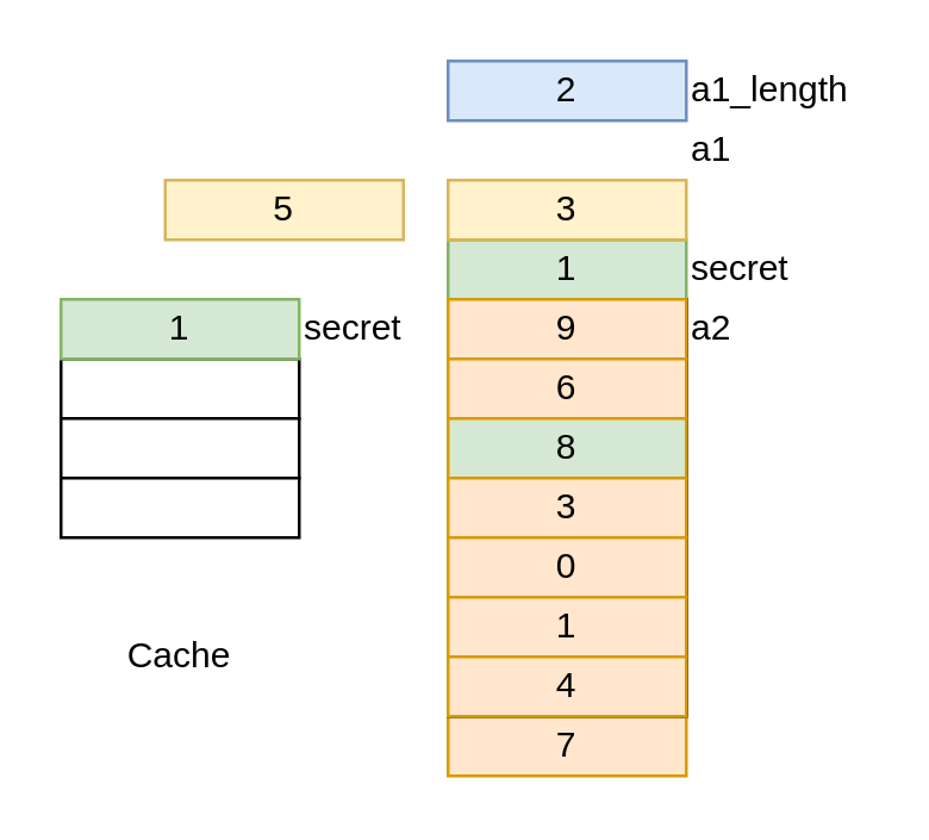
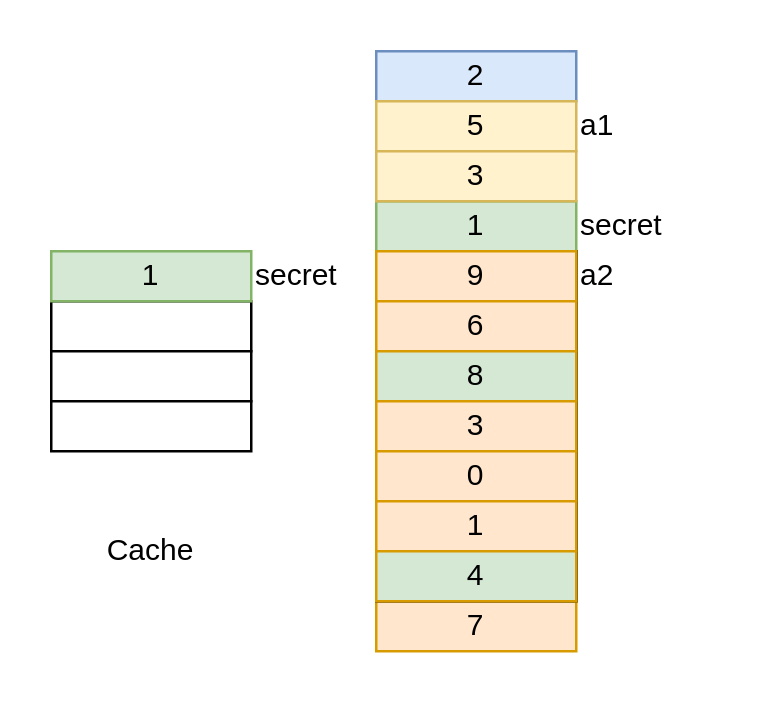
  <mxCell id="0" />
  <mxCell id="1" parent="0" />
  <mxCell id="2" value="1" style="rounded=0;whiteSpace=wrap;html=1;fillColor=#d5e8d4;strokeColor=#82b366;" vertex="1" parent="1"><mxGeometry x="150" y="80" width="80" height="20" as="geometry" /></mxCell>
  <mxCell id="3" value="2" style="rounded=0;whiteSpace=wrap;html=1;fillColor=#dae8fc;strokeColor=#6c8ebf;" vertex="1" parent="1"><mxGeometry x="150" width="80" height="20" as="geometry" y="20" /></mxCell>
- <mxCell id="4" value="5" style="rounded=0;whiteSpace=wrap;html=1;fillColor=#fff2cc;strokeColor=#d6b656;" vertex="1" parent="1"><mxGeometry x="55" y="60" width="80" height="20" as="geometry" /></mxCell>
+ <mxCell id="4" value="5" style="rounded=0;whiteSpace=wrap;html=1;fillColor=#fff2cc;strokeColor=#d6b656;" vertex="1" parent="1"><mxGeometry x="150" y="40" width="80" height="20" as="geometry" /></mxCell>
  <mxCell id="5" value="3" style="rounded=0;whiteSpace=wrap;html=1;fillColor=#fff2cc;strokeColor=#d6b656;" vertex="1" parent="1"><mxGeometry x="150" y="60" width="80" height="20" as="geometry" /></mxCell>
  <mxCell id="6" value="2" style="rounded=0;whiteSpace=wrap;html=1;" vertex="1" parent="1"><mxGeometry x="150" y="100" width="80" height="20" as="geometry" /></mxCell>
  <mxCell id="7" value="2" style="rounded=0;whiteSpace=wrap;html=1;" vertex="1" parent="1"><mxGeometry x="150" y="120" width="80" height="20" as="geometry" /></mxCell>
  <mxCell id="8" value="2" style="rounded=0;whiteSpace=wrap;html=1;" vertex="1" parent="1"><mxGeometry x="150" y="140" width="80" height="20" as="geometry" /></mxCell>
  <mxCell id="9" value="2" style="rounded=0;whiteSpace=wrap;html=1;" vertex="1" parent="1"><mxGeometry x="150" y="160" width="80" height="20" as="geometry" /></mxCell>
  <mxCell id="10" value="2" style="rounded=0;whiteSpace=wrap;html=1;" vertex="1" parent="1"><mxGeometry x="150" y="180" width="80" height="20" as="geometry" /></mxCell>
  <mxCell id="11" value="2" style="rounded=0;whiteSpace=wrap;html=1;" vertex="1" parent="1"><mxGeometry x="150" y="200" width="80" height="20" as="geometry" /></mxCell>
  <mxCell id="12" value="2" style="rounded=0;whiteSpace=wrap;html=1;" vertex="1" parent="1"><mxGeometry x="150" y="220" width="80" height="20" as="geometry" /></mxCell>
  <mxCell id="13" value="secret" style="text;html=1;strokeColor=none;fillColor=none;align=left;verticalAlign=middle;whiteSpace=wrap;rounded=0;" vertex="1" parent="1"><mxGeometry x="230" y="80" width="60" height="20" as="geometry" /></mxCell>
- <mxCell id="14" value="a1_length" style="text;html=1;strokeColor=none;fillColor=none;align=left;verticalAlign=middle;whiteSpace=wrap;rounded=0;" vertex="1" parent="1"><mxGeometry x="230" width="60" height="20" as="geometry" y="20" /></mxCell>
  <mxCell id="15" value="" style="rounded=0;whiteSpace=wrap;html=1;" vertex="1" parent="1"><mxGeometry x="20" y="120" width="80" height="20" as="geometry" /></mxCell>
  <mxCell id="16" value="" style="rounded=0;whiteSpace=wrap;html=1;" vertex="1" parent="1"><mxGeometry x="20" y="140" width="80" height="20" as="geometry" /></mxCell>
  <mxCell id="17" value="" style="rounded=0;whiteSpace=wrap;html=1;" vertex="1" parent="1"><mxGeometry x="20" y="160" width="80" height="20" as="geometry" /></mxCell>
  <mxCell id="18" value="7" style="rounded=0;whiteSpace=wrap;html=1;fillColor=#ffe6cc;strokeColor=#d79b00;" vertex="1" parent="1"><mxGeometry x="150" y="240" width="80" height="20" as="geometry" /></mxCell>
  <mxCell id="19" value="a1" style="text;html=1;strokeColor=none;fillColor=none;align=left;verticalAlign=middle;whiteSpace=wrap;rounded=0;" vertex="1" parent="1"><mxGeometry x="230" y="40" width="60" height="20" as="geometry" /></mxCell>
  <mxCell id="20" value="a2" style="text;html=1;strokeColor=none;fillColor=none;align=left;verticalAlign=middle;whiteSpace=wrap;rounded=0;" vertex="1" parent="1"><mxGeometry x="230" y="100" width="60" height="20" as="geometry" /></mxCell>
  <mxCell id="21" value="2" style="rounded=0;whiteSpace=wrap;html=1;" vertex="1" parent="1"><mxGeometry x="150" y="100" width="80" height="20" as="geometry" /></mxCell>
  <mxCell id="22" value="2" style="rounded=0;whiteSpace=wrap;html=1;" vertex="1" parent="1"><mxGeometry x="150" y="120" width="80" height="20" as="geometry" /></mxCell>
  <mxCell id="23" value="2" style="rounded=0;whiteSpace=wrap;html=1;" vertex="1" parent="1"><mxGeometry x="150" y="140" width="80" height="20" as="geometry" /></mxCell>
  <mxCell id="24" value="2" style="rounded=0;whiteSpace=wrap;html=1;" vertex="1" parent="1"><mxGeometry x="150" y="160" width="80" height="20" as="geometry" /></mxCell>
  <mxCell id="25" value="2" style="rounded=0;whiteSpace=wrap;html=1;" vertex="1" parent="1"><mxGeometry x="150" y="180" width="80" height="20" as="geometry" /></mxCell>
  <mxCell id="26" value="2" style="rounded=0;whiteSpace=wrap;html=1;" vertex="1" parent="1"><mxGeometry x="150" y="200" width="80" height="20" as="geometry" /></mxCell>
  <mxCell id="27" value="2" style="rounded=0;whiteSpace=wrap;html=1;" vertex="1" parent="1"><mxGeometry x="150" y="220" width="80" height="20" as="geometry" /></mxCell>
  <mxCell id="28" value="9" style="rounded=0;whiteSpace=wrap;html=1;fillColor=#ffe6cc;strokeColor=#d79b00;" vertex="1" parent="1"><mxGeometry x="150" y="100" width="80" height="20" as="geometry" /></mxCell>
  <mxCell id="29" value="6" style="rounded=0;whiteSpace=wrap;html=1;fillColor=#ffe6cc;strokeColor=#d79b00;" vertex="1" parent="1"><mxGeometry x="150" y="120" width="80" height="20" as="geometry" /></mxCell>
  <mxCell id="30" value="8" style="rounded=0;whiteSpace=wrap;html=1;fillColor=#d5e8d4;strokeColor=#d79b00;" vertex="1" parent="1"><mxGeometry x="150" y="140" width="80" height="20" as="geometry" /></mxCell>
  <mxCell id="31" value="3" style="rounded=0;whiteSpace=wrap;html=1;fillColor=#ffe6cc;strokeColor=#d79b00;" vertex="1" parent="1"><mxGeometry x="150" y="160" width="80" height="20" as="geometry" /></mxCell>
  <mxCell id="32" value="0" style="rounded=0;whiteSpace=wrap;html=1;fillColor=#ffe6cc;strokeColor=#d79b00;" vertex="1" parent="1"><mxGeometry x="150" y="180" width="80" height="20" as="geometry" /></mxCell>
  <mxCell id="33" value="1" style="rounded=0;whiteSpace=wrap;html=1;fillColor=#ffe6cc;strokeColor=#d79b00;" vertex="1" parent="1"><mxGeometry x="150" y="200" width="80" height="20" as="geometry" /></mxCell>
- <mxCell id="34" value="4" style="rounded=0;whiteSpace=wrap;html=1;fillColor=#ffe6cc;strokeColor=#d79b00;" vertex="1" parent="1"><mxGeometry x="150" y="220" width="80" height="20" as="geometry" /></mxCell>
+ <mxCell id="34" value="4" style="rounded=0;whiteSpace=wrap;html=1;fillColor=#d5e8d4;strokeColor=#d79b00;" vertex="1" parent="1"><mxGeometry x="150" y="220" width="80" height="20" as="geometry" /></mxCell>
  <mxCell id="35" value="1" style="rounded=0;whiteSpace=wrap;html=1;fillColor=#d5e8d4;strokeColor=#82b366;" vertex="1" parent="1"><mxGeometry x="20" y="100" width="80" height="20" as="geometry" /></mxCell>
  <mxCell id="36" value="secret" style="text;html=1;strokeColor=none;fillColor=none;align=left;verticalAlign=middle;whiteSpace=wrap;rounded=0;" vertex="1" parent="1"><mxGeometry x="100" y="100" width="40" height="20" as="geometry" /></mxCell>
  <mxCell id="37" value="Cache" style="text;html=1;strokeColor=none;fillColor=none;align=center;verticalAlign=middle;whiteSpace=wrap;rounded=0;" vertex="1" parent="1"><mxGeometry x="20" y="210" width="80" height="20" as="geometry" /></mxCell>
